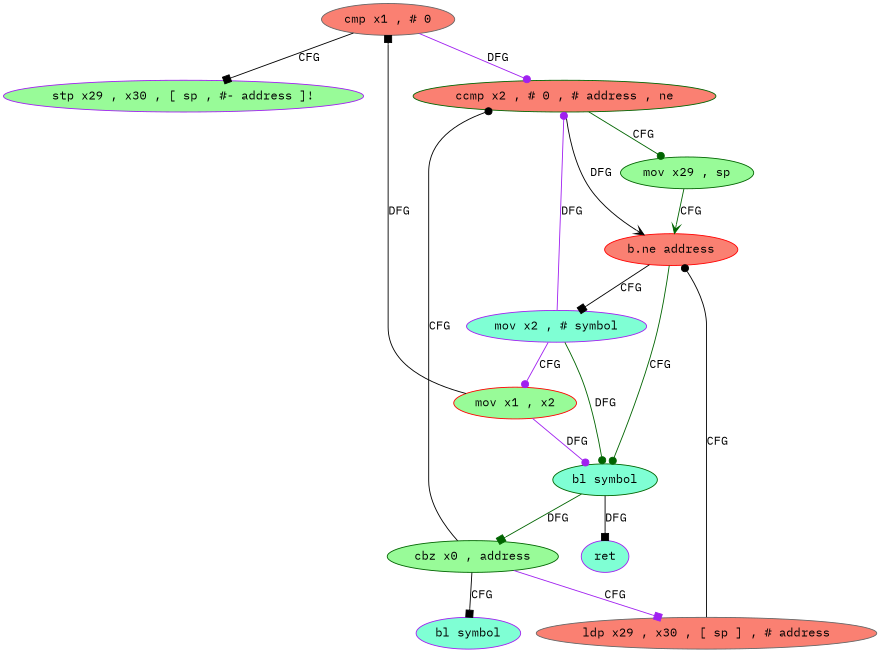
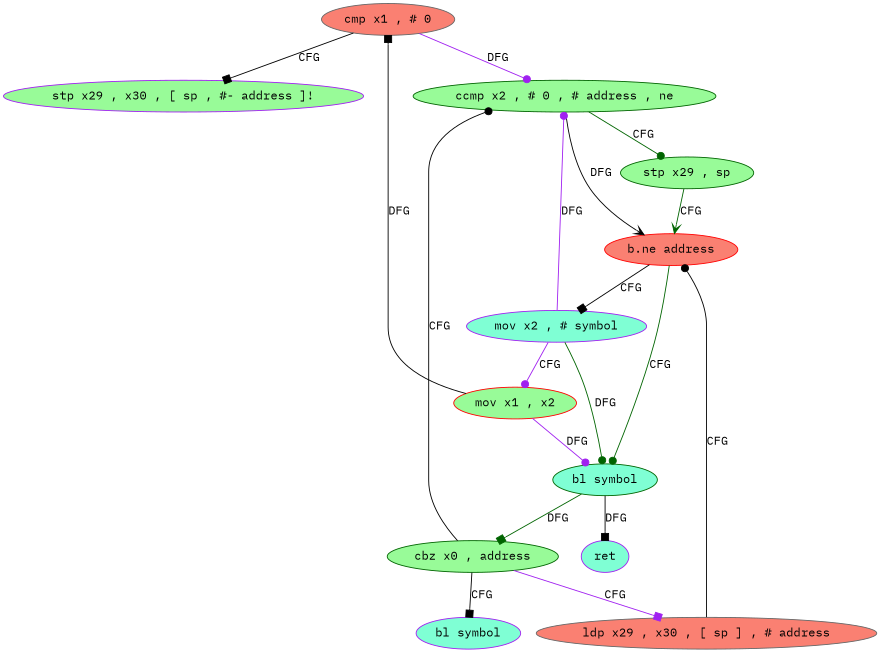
  digraph {
    fontname="IBM Plex Mono"
    node [color=purple fillcolor=palegreen fontname="IBM Plex Mono" style=filled]
    edge [arrowhead=dot color=black fontname="IBM Plex Mono"]
    n1 [color=gray40 fillcolor=salmon label="cmp x1 , # 0"]
    n2 [label="stp x29 , x30 , [ sp , #- address ]!"]
-   n3 [color=darkgreen fillcolor=salmon label="ccmp x2 , # 0 , # address , ne"]
-   n4 [color=darkgreen label="mov x29 , sp"]
+   n3 [color=darkgreen label="ccmp x2 , # 0 , # address , ne"]
+   n4 [color=darkgreen label="stp x29 , sp"]
    n5 [color=red fillcolor=salmon label="b.ne address"]
    n6 [color=darkgreen fillcolor=aquamarine label="bl symbol"]
    n7 [fillcolor=aquamarine label="mov x2 , # symbol"]
    n8 [color=darkgreen label="cbz x0 , address"]
    n9 [fillcolor=aquamarine label=ret]
    n10 [color=red label="mov x1 , x2"]
    n11 [fillcolor=aquamarine label="bl symbol"]
    n12 [color=gray40 fillcolor=salmon label="ldp x29 , x30 , [ sp ] , # address"]
    n1 -> n2 [arrowhead=box label=CFG]
    n1 -> n3 [color=purple label=DFG]
    n3 -> n4 [color=darkgreen label=CFG]
    n3 -> n5 [arrowhead=vee label=DFG]
    n4 -> n5 [arrowhead=vee color=darkgreen label=CFG]
    n5 -> n6 [color=darkgreen label=CFG]
    n5 -> n7 [arrowhead=box label=CFG]
    n6 -> n8 [arrowhead=box color=darkgreen label=DFG]
    n6 -> n9 [arrowhead=box label=DFG]
    n7 -> n3 [color=purple label=DFG]
    n7 -> n6 [color=darkgreen label=DFG]
    n7 -> n10 [color=purple label=CFG]
    n8 -> n3 [label=CFG]
    n8 -> n11 [arrowhead=box label=CFG]
    n8 -> n12 [arrowhead=box color=purple label=CFG]
    n10 -> n1 [arrowhead=box label=DFG]
    n10 -> n6 [color=purple label=DFG]
    n12 -> n5 [label=CFG]
  }
